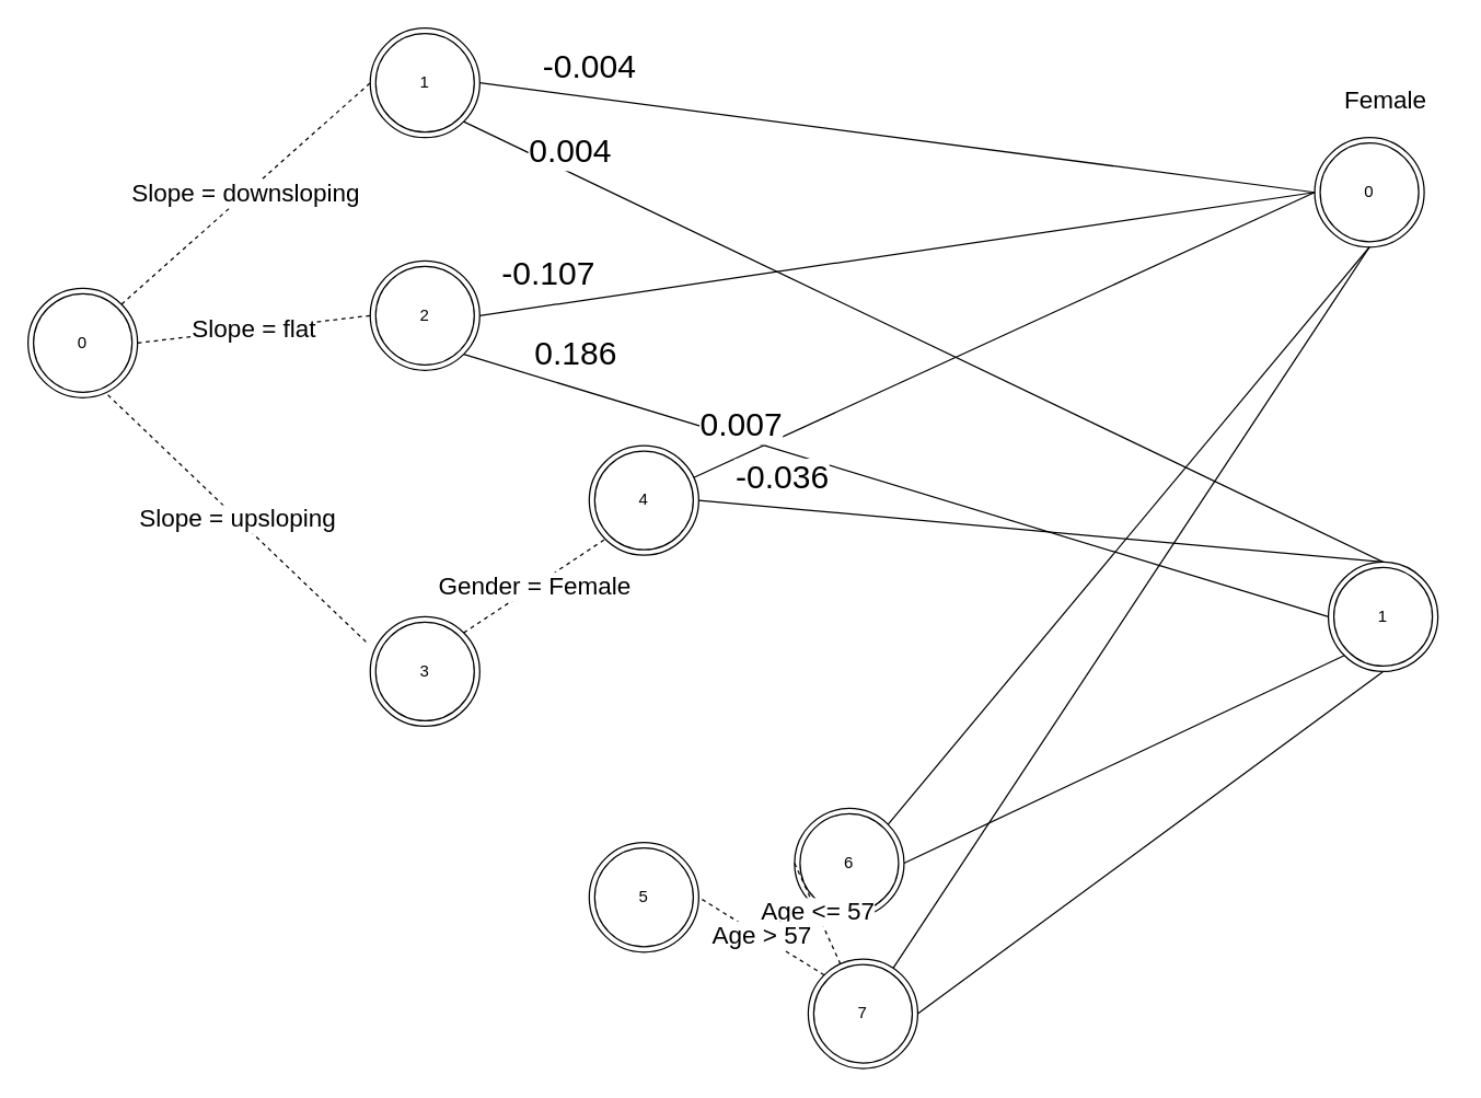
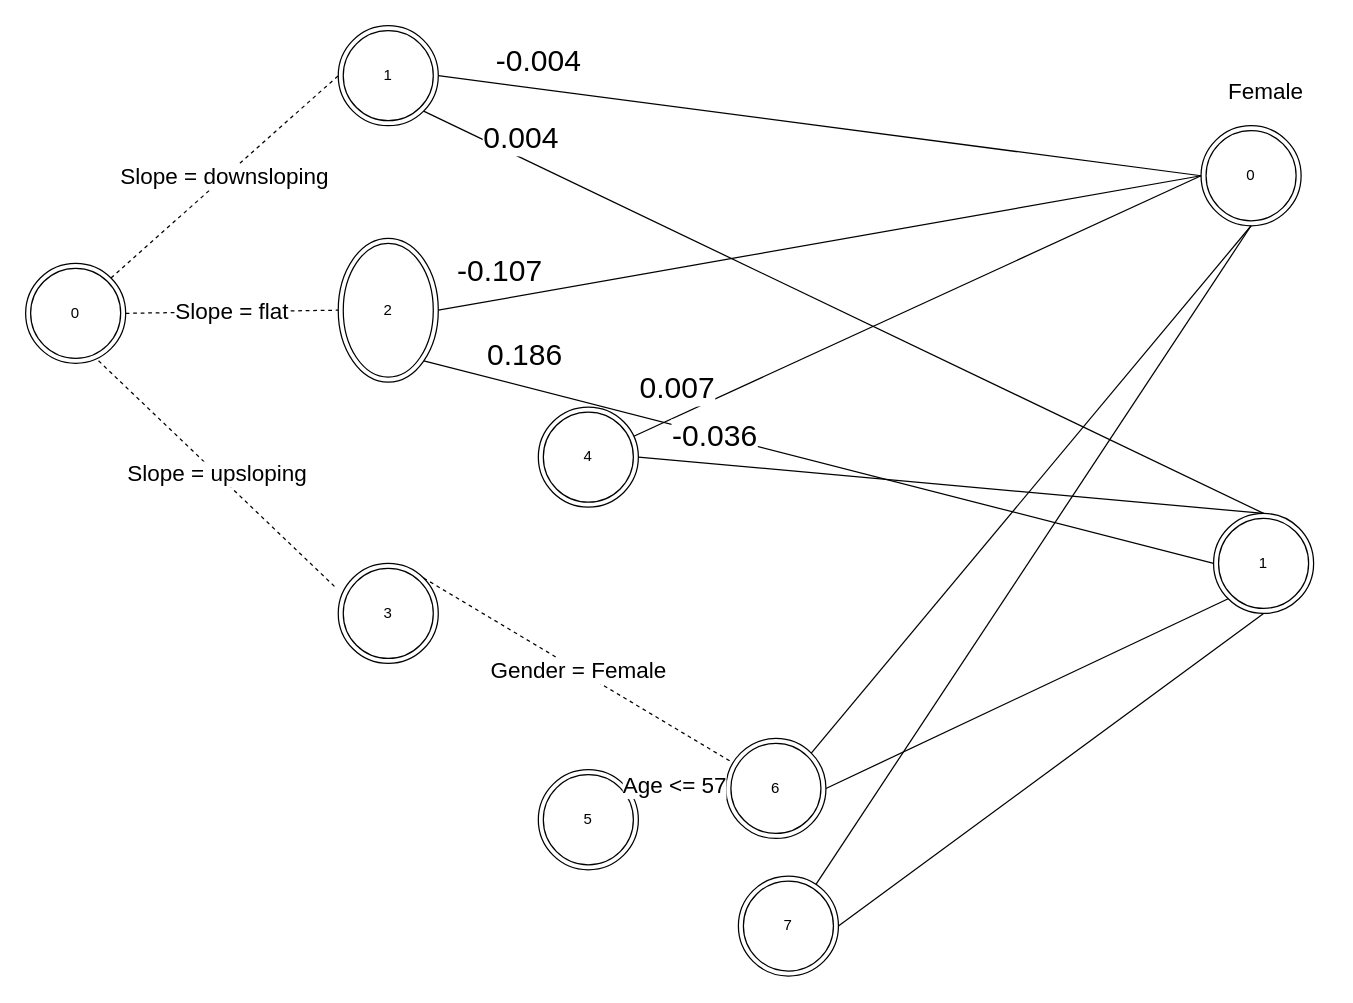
  <mxCell id="0" />
  <mxCell id="1" parent="0" />
  <mxCell id="2" value="0" style="ellipse;shape=doubleEllipse;whiteSpace=wrap;html=1;aspect=fixed;" vertex="1" parent="1"><mxGeometry x="20" y="210" width="80" height="80" as="geometry" /></mxCell>
  <mxCell id="3" value="1" style="ellipse;shape=doubleEllipse;whiteSpace=wrap;html=1;aspect=fixed;" vertex="1" parent="1"><mxGeometry x="270" y="20" width="80" height="80" as="geometry" /></mxCell>
- <mxCell id="4" value="2" style="ellipse;shape=doubleEllipse;whiteSpace=wrap;html=1;aspect=fixed;" vertex="1" parent="1"><mxGeometry x="270" y="190" width="80" height="80" as="geometry" /></mxCell>
+ <mxCell id="4" value="2" style="ellipse;shape=doubleEllipse;whiteSpace=wrap;html=1;aspect=fixed;" vertex="1" parent="1"><mxGeometry x="270" y="190" width="80" height="115" as="geometry" /></mxCell>
  <mxCell id="5" value="3" style="ellipse;shape=doubleEllipse;whiteSpace=wrap;html=1;aspect=fixed;" vertex="1" parent="1"><mxGeometry x="270" y="450" width="80" height="80" as="geometry" /></mxCell>
  <mxCell id="6" value="4" style="ellipse;shape=doubleEllipse;whiteSpace=wrap;html=1;aspect=fixed;" vertex="1" parent="1"><mxGeometry x="430" y="325" width="80" height="80" as="geometry" /></mxCell>
  <mxCell id="7" value="5" style="ellipse;shape=doubleEllipse;whiteSpace=wrap;html=1;aspect=fixed;" vertex="1" parent="1"><mxGeometry x="430" y="615" width="80" height="80" as="geometry" /></mxCell>
  <mxCell id="8" value="6" style="ellipse;shape=doubleEllipse;whiteSpace=wrap;html=1;aspect=fixed;" vertex="1" parent="1"><mxGeometry x="580" y="590" width="80" height="80" as="geometry" /></mxCell>
  <mxCell id="9" value="7" style="ellipse;shape=doubleEllipse;whiteSpace=wrap;html=1;aspect=fixed;" vertex="1" parent="1"><mxGeometry x="590" y="700" width="80" height="80" as="geometry" /></mxCell>
  <mxCell id="10" value="0" style="ellipse;shape=doubleEllipse;whiteSpace=wrap;html=1;aspect=fixed;" vertex="1" parent="1"><mxGeometry x="960" y="100" width="80" height="80" as="geometry" /></mxCell>
  <mxCell id="11" value="1&lt;br&gt;" style="ellipse;shape=doubleEllipse;whiteSpace=wrap;html=1;aspect=fixed;" vertex="1" parent="1"><mxGeometry x="970" y="410" width="80" height="80" as="geometry" /></mxCell>
  <mxCell id="12" value="&lt;font style=&quot;font-size: 18px&quot;&gt;Slope = downsloping&lt;/font&gt;" style="endArrow=none;dashed=1;html=1;entryX=0;entryY=0.5;entryDx=0;entryDy=0;exitX=1;exitY=0;exitDx=0;exitDy=0;" edge="1" parent="1" source="2" target="3"><mxGeometry width="50" height="50" relative="1" as="geometry"><mxPoint x="20" y="920" as="sourcePoint" /><mxPoint x="70" y="870" as="targetPoint" /></mxGeometry></mxCell>
  <mxCell id="13" value="&lt;font style=&quot;font-size: 18px&quot;&gt;Slope = flat&lt;/font&gt;" style="endArrow=none;dashed=1;html=1;entryX=0;entryY=0.5;entryDx=0;entryDy=0;exitX=1;exitY=0.5;exitDx=0;exitDy=0;" edge="1" parent="1" source="2" target="4"><mxGeometry width="50" height="50" relative="1" as="geometry"><mxPoint x="20" y="920" as="sourcePoint" /><mxPoint x="240" y="340" as="targetPoint" /></mxGeometry></mxCell>
  <mxCell id="14" value="&lt;font style=&quot;font-size: 18px&quot;&gt;Slope = upsloping&lt;/font&gt;" style="endArrow=none;dashed=1;html=1;entryX=-0.021;entryY=0.246;entryDx=0;entryDy=0;exitX=0.729;exitY=0.975;exitDx=0;exitDy=0;exitPerimeter=0;entryPerimeter=0;" edge="1" parent="1" source="2" target="5"><mxGeometry width="50" height="50" relative="1" as="geometry"><mxPoint x="10" y="750" as="sourcePoint" /><mxPoint x="70" y="870" as="targetPoint" /></mxGeometry></mxCell>
  <mxCell id="15" value="&lt;font style=&quot;font-size: 24px&quot;&gt;-0.004&lt;/font&gt;" style="endArrow=none;html=1;entryX=0;entryY=0.5;entryDx=0;entryDy=0;exitX=1;exitY=0.5;exitDx=0;exitDy=0;" edge="1" parent="1" source="3" target="10"><mxGeometry x="-0.748" y="21" width="50" height="50" relative="1" as="geometry"><mxPoint x="20" y="920" as="sourcePoint" /><mxPoint x="70" y="870" as="targetPoint" /><mxPoint as="offset" /></mxGeometry></mxCell>
  <mxCell id="16" value="&lt;font style=&quot;font-size: 24px&quot;&gt;0.004&lt;/font&gt;" style="endArrow=none;html=1;entryX=1;entryY=1;entryDx=0;entryDy=0;exitX=0.5;exitY=0;exitDx=0;exitDy=0;" edge="1" parent="1" source="11" target="3"><mxGeometry x="0.785" y="-14" width="50" height="50" relative="1" as="geometry"><mxPoint x="20" y="920" as="sourcePoint" /><mxPoint x="70" y="870" as="targetPoint" /><Array as="points" /><mxPoint as="offset" /></mxGeometry></mxCell>
  <mxCell id="17" value="&lt;font style=&quot;font-size: 24px&quot;&gt;-0.107&lt;/font&gt;" style="endArrow=none;html=1;entryX=1;entryY=0.5;entryDx=0;entryDy=0;exitX=0;exitY=0.5;exitDx=0;exitDy=0;" edge="1" parent="1" source="10" target="4"><mxGeometry x="0.827" y="-23" width="50" height="50" relative="1" as="geometry"><mxPoint x="20" y="920" as="sourcePoint" /><mxPoint x="70" y="870" as="targetPoint" /><mxPoint y="1" as="offset" /></mxGeometry></mxCell>
  <mxCell id="18" value="&lt;font style=&quot;font-size: 24px&quot;&gt;0.186&lt;/font&gt;" style="endArrow=none;html=1;entryX=1;entryY=1;entryDx=0;entryDy=0;exitX=0;exitY=0.5;exitDx=0;exitDy=0;" edge="1" parent="1" source="11" target="4"><mxGeometry x="0.764" y="-24" width="50" height="50" relative="1" as="geometry"><mxPoint x="20" y="920" as="sourcePoint" /><mxPoint x="70" y="870" as="targetPoint" /><mxPoint as="offset" /></mxGeometry></mxCell>
- <mxCell id="19" value="&lt;span style=&quot;font-size: 18px&quot;&gt;Gender = Female&lt;/span&gt;" style="endArrow=none;dashed=1;html=1;entryX=0;entryY=1;entryDx=0;entryDy=0;exitX=1;exitY=0;exitDx=0;exitDy=0;" edge="1" parent="1" source="5" target="6"><mxGeometry width="50" height="50" relative="1" as="geometry"><mxPoint x="20" y="920" as="sourcePoint" /><mxPoint x="70" y="870" as="targetPoint" /></mxGeometry></mxCell>
- <mxCell id="20" value="&lt;font style=&quot;font-size: 18px&quot;&gt;Age &amp;lt;= 57&lt;/font&gt;" style="endArrow=none;dashed=1;html=1;exitX=0;exitY=0.5;exitDx=0;exitDy=0;" edge="1" parent="1" source="8" target="9"><mxGeometry width="50" height="50" relative="1" as="geometry"><mxPoint x="20" y="920" as="sourcePoint" /><mxPoint x="70" y="870" as="targetPoint" /></mxGeometry></mxCell>
- <mxCell id="21" value="&lt;span style=&quot;font-size: 18px&quot;&gt;Age &amp;gt; 57&lt;/span&gt;&lt;br&gt;" style="endArrow=none;dashed=1;html=1;entryX=1;entryY=0.5;entryDx=0;entryDy=0;exitX=0;exitY=0;exitDx=0;exitDy=0;" edge="1" parent="1" source="9" target="7"><mxGeometry width="50" height="50" relative="1" as="geometry"><mxPoint x="20" y="920" as="sourcePoint" /><mxPoint x="70" y="870" as="targetPoint" /></mxGeometry></mxCell>
+ <mxCell id="19" value="&lt;span style=&quot;font-size: 18px&quot;&gt;Gender = Female&lt;/span&gt;" style="endArrow=none;dashed=1;html=1;exitX=1;exitY=0;exitDx=0;exitDy=0;" edge="1" parent="1" source="5" target="8"><mxGeometry width="50" height="50" relative="1" as="geometry"><mxPoint x="20" y="920" as="sourcePoint" /><mxPoint x="70" y="870" as="targetPoint" /></mxGeometry></mxCell>
+ <mxCell id="20" value="&lt;font style=&quot;font-size: 18px&quot;&gt;Age &amp;lt;= 57&lt;/font&gt;" style="endArrow=none;dashed=1;html=1;entryX=1;entryY=0;entryDx=0;entryDy=0;exitX=0;exitY=0.5;exitDx=0;exitDy=0;" edge="1" parent="1" source="8" target="7"><mxGeometry width="50" height="50" relative="1" as="geometry"><mxPoint x="20" y="920" as="sourcePoint" /><mxPoint x="70" y="870" as="targetPoint" /></mxGeometry></mxCell>
  <mxCell id="22" value="&lt;font style=&quot;font-size: 24px&quot;&gt;0.007&lt;/font&gt;" style="endArrow=none;html=1;exitX=0;exitY=0.5;exitDx=0;exitDy=0;" edge="1" parent="1" source="10" target="6"><mxGeometry x="0.813" y="-21" width="50" height="50" relative="1" as="geometry"><mxPoint x="20" y="920" as="sourcePoint" /><mxPoint x="70" y="870" as="targetPoint" /><mxPoint x="1" as="offset" /></mxGeometry></mxCell>
  <mxCell id="23" value="&lt;font style=&quot;font-size: 24px&quot;&gt;-0.036&lt;/font&gt;" style="endArrow=none;html=1;exitX=0.5;exitY=0;exitDx=0;exitDy=0;entryX=1;entryY=0.5;entryDx=0;entryDy=0;" edge="1" parent="1" source="11" target="6"><mxGeometry x="0.766" y="-21" width="50" height="50" relative="1" as="geometry"><mxPoint x="990" y="230" as="sourcePoint" /><mxPoint x="650" y="280" as="targetPoint" /><mxPoint as="offset" /></mxGeometry></mxCell>
  <mxCell id="24" value="" style="endArrow=none;html=1;exitX=0.5;exitY=1;exitDx=0;exitDy=0;entryX=1;entryY=0;entryDx=0;entryDy=0;" edge="1" parent="1" source="10" target="8"><mxGeometry width="50" height="50" relative="1" as="geometry"><mxPoint x="990" y="169.667" as="sourcePoint" /><mxPoint x="760" y="350" as="targetPoint" /></mxGeometry></mxCell>
  <mxCell id="25" value="" style="endArrow=none;html=1;entryX=1;entryY=0.5;entryDx=0;entryDy=0;exitX=0;exitY=1;exitDx=0;exitDy=0;" edge="1" parent="1" source="11" target="8"><mxGeometry width="50" height="50" relative="1" as="geometry"><mxPoint x="1010" y="189.667" as="sourcePoint" /><mxPoint x="780" y="339.667" as="targetPoint" /></mxGeometry></mxCell>
  <mxCell id="26" value="" style="endArrow=none;html=1;exitX=0.5;exitY=1;exitDx=0;exitDy=0;" edge="1" parent="1" source="10" target="9"><mxGeometry width="50" height="50" relative="1" as="geometry"><mxPoint x="1000" y="190" as="sourcePoint" /><mxPoint x="790" y="349.667" as="targetPoint" /></mxGeometry></mxCell>
  <mxCell id="27" value="" style="endArrow=none;html=1;entryX=1;entryY=0.5;entryDx=0;entryDy=0;exitX=0.5;exitY=1;exitDx=0;exitDy=0;" edge="1" parent="1" source="11" target="9"><mxGeometry width="50" height="50" relative="1" as="geometry"><mxPoint x="1030" y="209.667" as="sourcePoint" /><mxPoint x="800" y="359.667" as="targetPoint" /></mxGeometry></mxCell>
  <mxCell id="28" value="&lt;font style=&quot;font-size: 18px&quot;&gt;Female&lt;/font&gt;" style="text;html=1;resizable=0;points=[];autosize=1;align=left;verticalAlign=top;spacingTop=-4;" vertex="1" parent="1"><mxGeometry x="980" y="60" width="80" height="20" as="geometry" /></mxCell>
